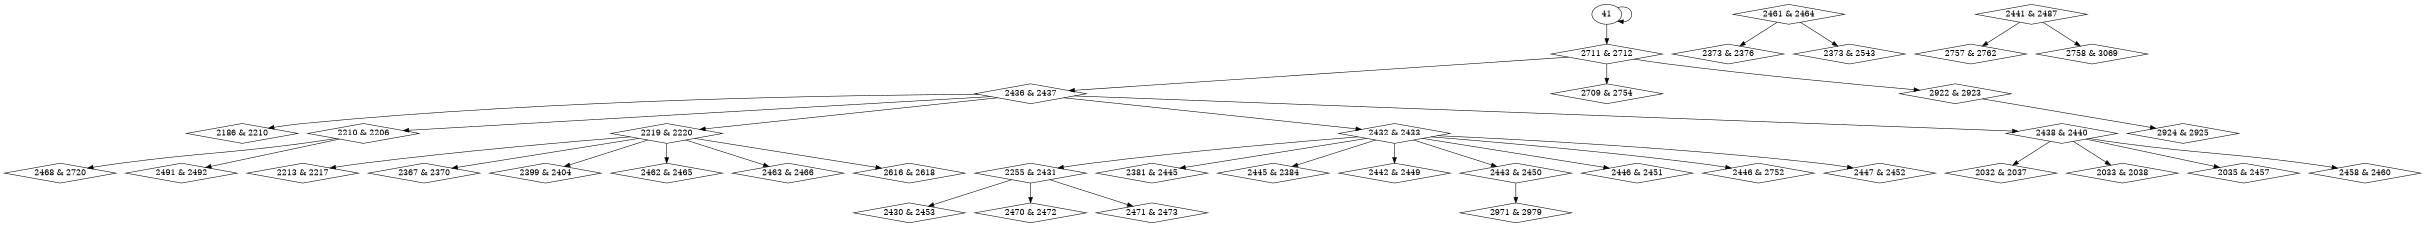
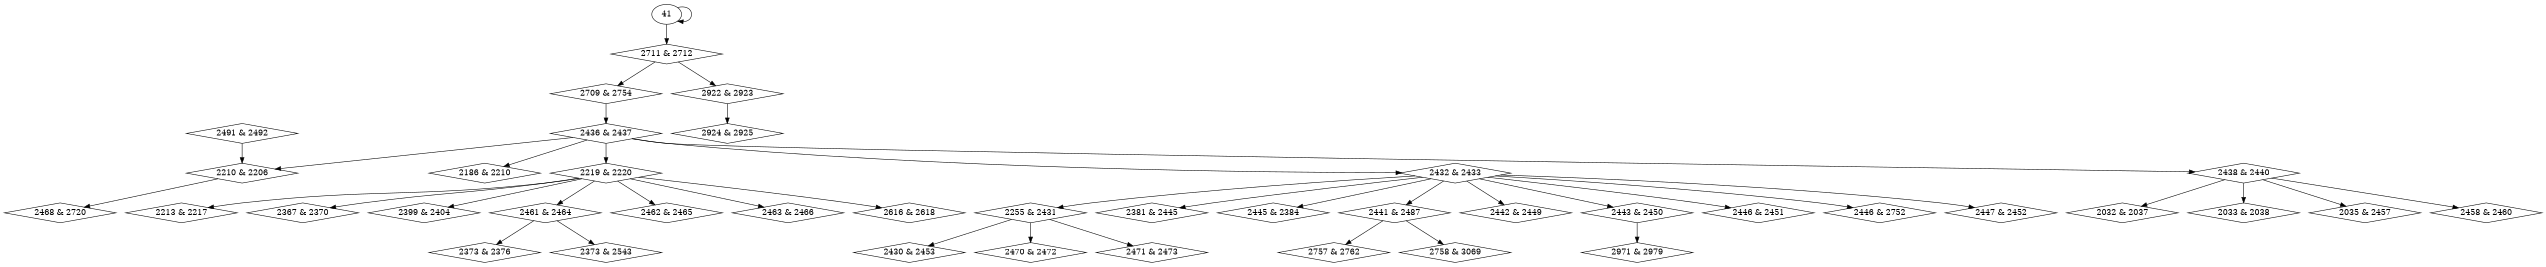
  digraph {
    node [shape=diamond]
    n1 [label="2032 & 2037"]
    n2 [label="2033 & 2038"]
    n3 [label="2035 & 2457"]
    n4 [label="2186 & 2210"]
    n5 [label="2210 & 2206"]
    n6 [label="2468 & 2720"]
    n7 [label="2491 & 2492"]
    n8 [label="2213 & 2217"]
    n9 [label="2219 & 2220"]
    n10 [label="2367 & 2370"]
    n11 [label="2399 & 2404"]
    n12 [label="2461 & 2464"]
    n13 [label="2462 & 2465"]
    n14 [label="2463 & 2466"]
    n15 [label="2616 & 2618"]
    n16 [label="2373 & 2376"]
    n17 [label="2373 & 2543"]
    n18 [label="2255 & 2431"]
    n19 [label="2430 & 2453"]
    n20 [label="2470 & 2472"]
    n21 [label="2471 & 2473"]
    n22 [label="2381 & 2445"]
    n23 [label="2445 & 2384"]
    n24 [label="2432 & 2433"]
    n25 [label="2441 & 2487"]
    n26 [label="2442 & 2449"]
    n27 [label="2443 & 2450"]
    n28 [label="2446 & 2451"]
    n29 [label="2446 & 2752"]
    n30 [label="2447 & 2452"]
    n31 [label="2757 & 2762"]
    n32 [label="2758 & 3069"]
    n33 [label="2971 & 2979"]
    n34 [label="2436 & 2437"]
    n35 [label="2438 & 2440"]
    n36 [label="2458 & 2460"]
    n37 [label="2709 & 2754"]
    n38 [label="2711 & 2712"]
    n39 [label="2922 & 2923"]
    n40 [label="2924 & 2925"]
    n41 [label=41 shape=""]
    n5 -> n6
-   n5 -> n7
+   n7 -> n5
    n9 -> n8
    n9 -> n10
    n9 -> n11
+   n9 -> n12
    n9 -> n13
    n9 -> n14
    n9 -> n15
    n12 -> n16
    n12 -> n17
    n18 -> n19
    n18 -> n20
    n18 -> n21
    n24 -> n18
    n24 -> n22
    n24 -> n23
+   n24 -> n25
    n24 -> n26
    n24 -> n27
    n24 -> n28
    n24 -> n29
    n24 -> n30
    n25 -> n31
    n25 -> n32
    n27 -> n33
    n34 -> n4
    n34 -> n5
    n34 -> n9
    n34 -> n24
    n34 -> n35
    n35 -> n1
    n35 -> n2
    n35 -> n3
    n35 -> n36
-   n38 -> n34
+   n37 -> n34
    n38 -> n37
    n38 -> n39
    n39 -> n40
    n41 -> n38
    n41 -> n41
  }
